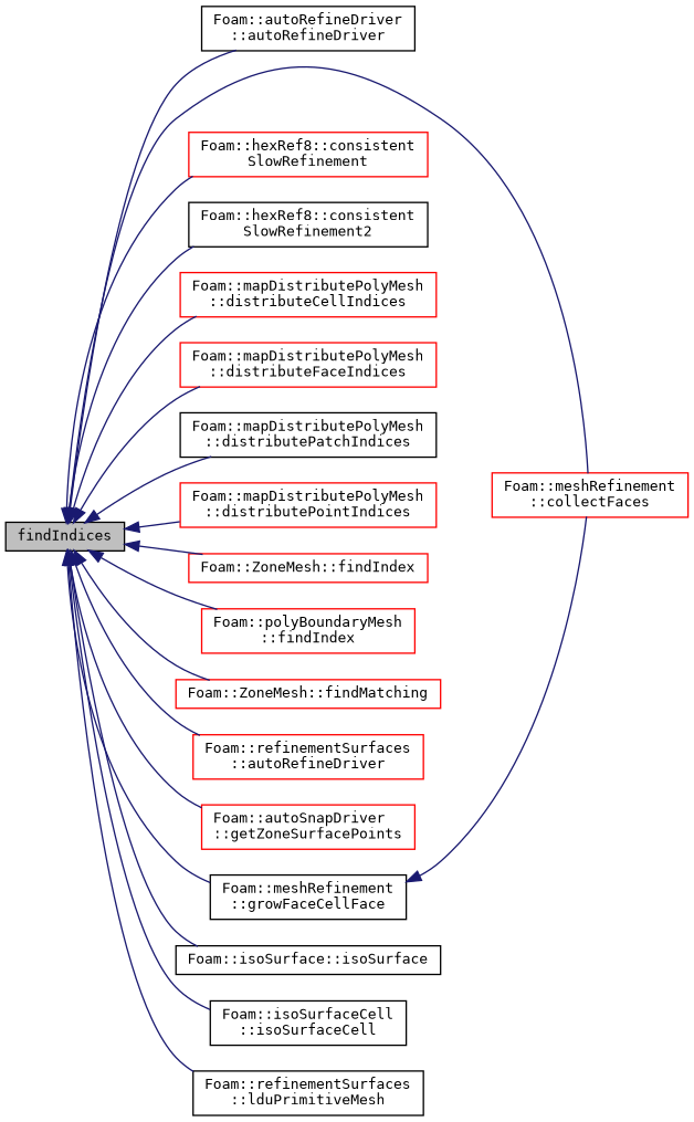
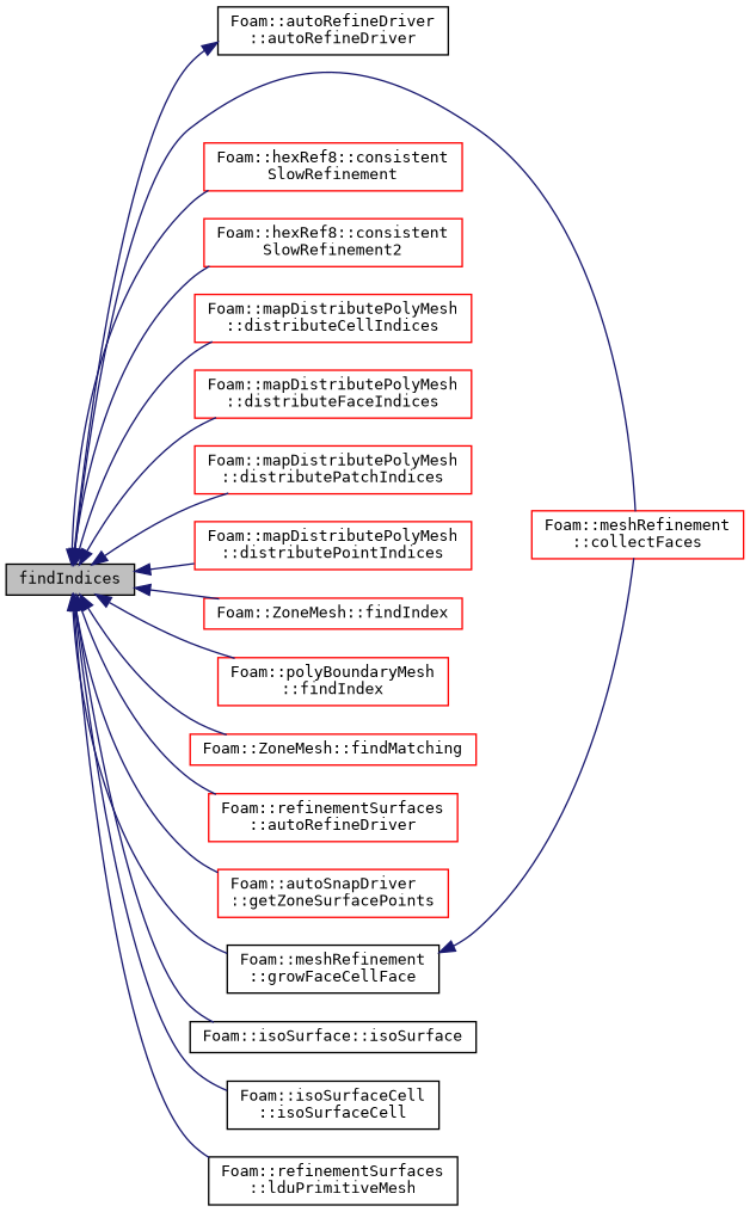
  digraph {
    fontname="DejaVu Sans Mono"
    rankdir=LR
    node [color=red fontname="DejaVu Sans Mono" fontsize=10 shape=record]
    edge [color=midnightblue dir=back fontname="DejaVu Sans Mono" fontsize=10 labelfontname=Helvetica labelfontsize=10 style=solid]
    n1 [color=black fillcolor=grey75 fontcolor=black height=0.2 label=findIndices style=filled width=0.4]
    n2 [color=black height=0.2 label="Foam::autoRefineDriver\l::autoRefineDriver" width=0.4]
    n3 [height=0.2 label="Foam::meshRefinement\l::collectFaces" width=0.4]
    n4 [height=0.2 label="Foam::hexRef8::consistent\lSlowRefinement" width=0.4]
-   n5 [color=black height=0.2 label="Foam::hexRef8::consistent\lSlowRefinement2" width=0.4]
+   n5 [height=0.2 label="Foam::hexRef8::consistent\lSlowRefinement2" width=0.4]
    n6 [height=0.2 label="Foam::mapDistributePolyMesh\l::distributeCellIndices" width=0.4]
    n7 [height=0.2 label="Foam::mapDistributePolyMesh\l::distributeFaceIndices" width=0.4]
-   n8 [color=black height=0.2 label="Foam::mapDistributePolyMesh\l::distributePatchIndices" width=0.4]
+   n8 [height=0.2 label="Foam::mapDistributePolyMesh\l::distributePatchIndices" width=0.4]
    n9 [height=0.2 label="Foam::mapDistributePolyMesh\l::distributePointIndices" width=0.4]
    n10 [height=0.2 label="Foam::ZoneMesh::findIndex" width=0.4]
    n11 [height=0.2 label="Foam::polyBoundaryMesh\l::findIndex" width=0.4]
    n12 [height=0.2 label="Foam::ZoneMesh::findMatching" width=0.4]
    n13 [height=0.2 label="Foam::refinementSurfaces\l::autoRefineDriver" width=0.4]
    n14 [height=0.2 label="Foam::autoSnapDriver\l::getZoneSurfacePoints" width=0.4]
    n15 [color=black height=0.2 label="Foam::meshRefinement\l::growFaceCellFace" width=0.4]
    n16 [color=black height=0.2 label="Foam::isoSurface::isoSurface" width=0.4]
    n17 [color=black height=0.2 label="Foam::isoSurfaceCell\l::isoSurfaceCell" width=0.4]
    n18 [color=black height=0.2 label="Foam::refinementSurfaces\l::lduPrimitiveMesh" width=0.4]
-   n1 -> n2
+   n2 -> n1
    n1 -> n3
    n1 -> n4
    n1 -> n5
    n1 -> n6
    n1 -> n7
    n1 -> n8
    n1 -> n9
    n1 -> n10
    n1 -> n11
    n1 -> n12
    n1 -> n13
    n1 -> n14
    n1 -> n15
    n1 -> n16
    n1 -> n17
    n1 -> n18
    n15 -> n3
  }
